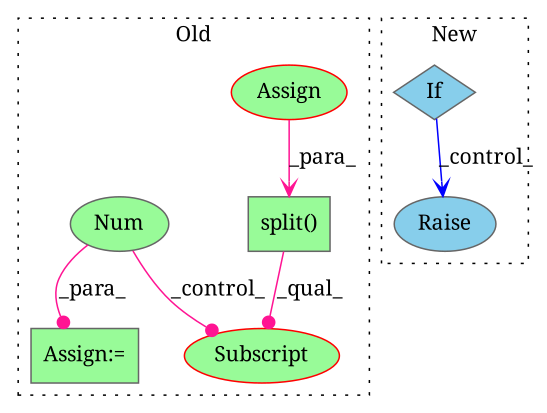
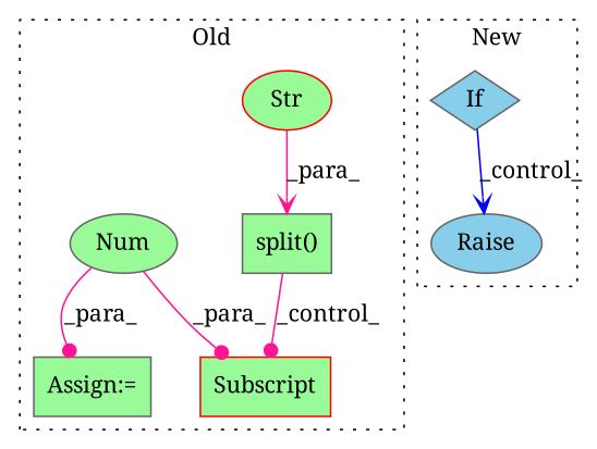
  digraph {
    fontname="Noto Serif"
    node [color=gray40 fillcolor=palegreen fontname="Noto Serif" l=3 shape=box style=filled]
    edge [arrowhead=dot color=deeppink fontname="Noto Serif"]
    n1 [a=75 l="15,1" label="split()" s="3472,3490"]
    n2 [a=68 label="Assign:=" s=3469]
-   n3 [a=66 color=red label=Assign s=3487 shape=ellipse]
-   n4 [a=63 color=red l="23,0" label=Subscript s="3472,0" shape=ellipse]
+   n3 [a=66 color=red label=Str s=3487 shape=ellipse]
+   n4 [a=63 color=red l="23,0" label=Subscript s="3472,0"]
    n5 [a=76 l=2 label=Num s=3492 shape=ellipse]
    n6 [a=91 fillcolor=skyblue l=6 label=Raise s=3597 shape=ellipse]
    n7 [a=96 fillcolor=skyblue label=If s=3571 shape=diamond]
    subgraph cluster_1 {
      label=Old
      style=dotted
      n1
      n2
      n3
      n4
      n5
    }
    subgraph cluster_2 {
      label=New
      style=dotted
      n6
      n7
    }
-   n1 -> n4 [label=_qual_]
+   n1 -> n4 [label=_control_]
    n3 -> n1 [arrowhead=vee label=_para_]
    n5 -> n2 [label=_para_]
-   n5 -> n4 [label=_control_]
+   n5 -> n4 [label=_para_]
    n7 -> n6 [arrowhead=vee color=blue label=_control_]
  }
